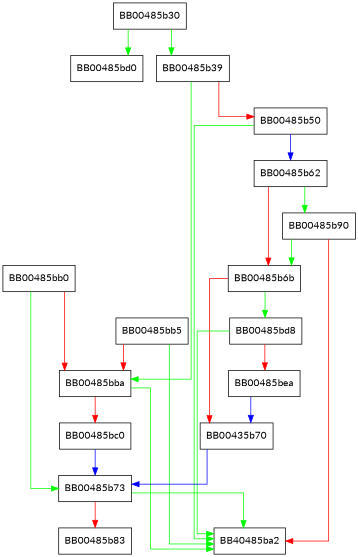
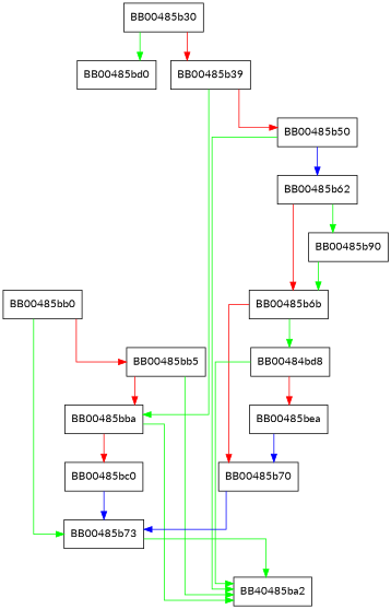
  digraph {
    fontname=Lato
    splines=ortho
    node [fontname=Lato shape=box]
    edge [color=green fontname=Lato]
    BB00485b30
    BB00485bd0
    BB00485b39
    BB00485b50
    BB00485bba
    BB00485bb0
    BB00485b73
    BB00485bb5
    n9 [label=BB40485ba2]
    BB00485b62
-   BB00485b83
    BB00485b90
    BB00485b6b
-   BB00485bd8
-   BB00485b70 [label=BB00435b70]
+   BB00485bd8 [label=BB00484bd8]
+   BB00485b70
    BB00485bea
    BB00485bc0
    BB00485b30 -> BB00485bd0
-   BB00485b30 -> BB00485b39
+   BB00485b30 -> BB00485b39 [color=red]
    BB00485b39 -> BB00485b50 [color=red]
    BB00485b39 -> BB00485bba
    BB00485b50 -> n9
    BB00485b50 -> BB00485b62 [color=blue]
    BB00485bba -> n9
    BB00485bba -> BB00485bc0 [color=red]
    BB00485bb0 -> BB00485b73
-   BB00485bb0 -> BB00485bba [color=red]
+   BB00485bb0 -> BB00485bb5 [color=red]
    BB00485b73 -> n9
-   BB00485b73 -> BB00485b83 [color=red]
    BB00485bb5 -> BB00485bba [color=red]
    BB00485bb5 -> n9
    BB00485b62 -> BB00485b90
    BB00485b62 -> BB00485b6b [color=red]
-   BB00485b90 -> n9 [color=red]
    BB00485b90 -> BB00485b6b
    BB00485b6b -> BB00485bd8
    BB00485b6b -> BB00485b70 [color=red]
    BB00485bd8 -> n9
    BB00485bd8 -> BB00485bea [color=red]
    BB00485b70 -> BB00485b73 [color=blue]
    BB00485bea -> BB00485b70 [color=blue]
    BB00485bc0 -> BB00485b73 [color=blue]
  }
